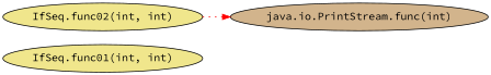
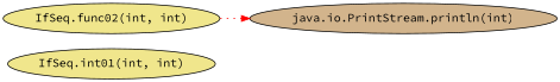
  digraph {
    rankdir=LR
    fontname="Source Code Pro"
    node [style=filled fillcolor=khaki fontname="Source Code Pro"]
-   n1 [label="IfSeq.func01(int, int)"]
+   n1 [label="IfSeq.int01(int, int)"]
    n2 [label="IfSeq.func02(int, int)"]
-   n3 [label="java.io.PrintStream.func(int)" fillcolor=tan]
+   n3 [label="java.io.PrintStream.println(int)" fillcolor=tan]
    n2 -> n3 [color=red style=dotted fontname="Source Code Pro"]
  }
